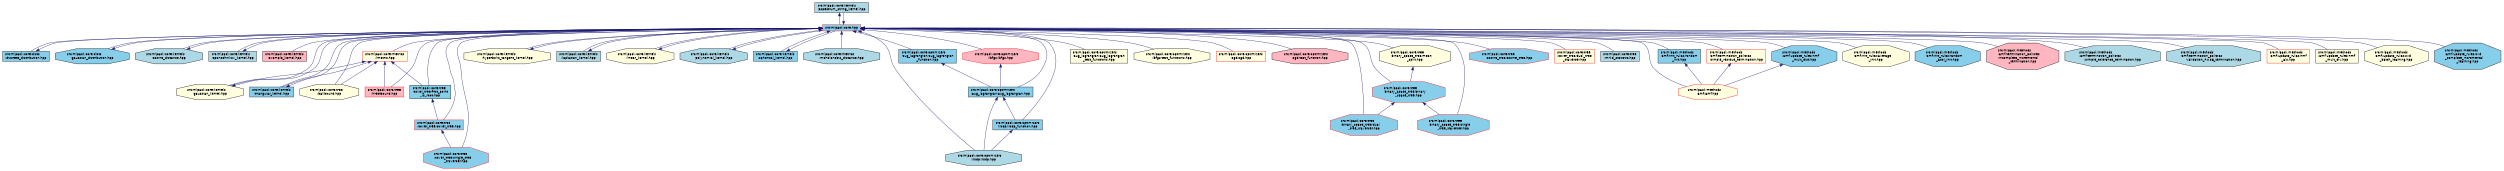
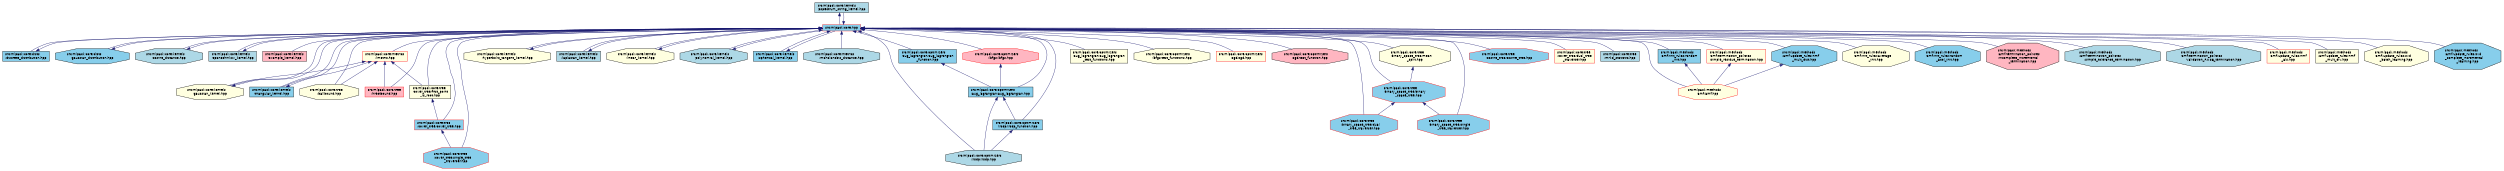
  digraph {
    node [color=black fillcolor=skyblue fontname=Helvetica fontsize=10 shape=octagon style=filled]
    edge [color=midnightblue dir=back fontname=Helvetica fontsize=10 labelfontname=Helvetica labelfontsize=10 style=solid]
    n1 [fillcolor=lightblue fontcolor=black height=0.2 label="src/mlpack/core/kernels\l/pspectrum_string_kernel.hpp" shape=box width=0.4]
    n2 [color=red height=0.2 label="src/mlpack/core.hpp" shape=box width=0.4]
    n3 [height=0.2 label="src/mlpack/core/dists\l/discrete_distribution.hpp" shape=box width=0.4]
    n4 [height=0.2 label="src/mlpack/core/dists\l/gaussian_distribution.hpp" width=0.4]
    n5 [fillcolor=lightblue height=0.2 label="src/mlpack/core/kernels\l/cosine_distance.hpp" width=0.4]
    n6 [fillcolor=lightblue height=0.2 label="src/mlpack/core/kernels\l/epanechnikov_kernel.hpp" shape=box width=0.4]
    n7 [fillcolor=lightpink height=0.2 label="src/mlpack/core/kernels\l/example_kernel.hpp" shape=box width=0.4]
    n8 [fillcolor=lightyellow height=0.2 label="src/mlpack/core/kernels\l/gaussian_kernel.hpp" width=0.4]
    n9 [fillcolor=lightyellow height=0.2 label="src/mlpack/core/kernels\l/hyperbolic_tangent_kernel.hpp" width=0.4]
    n10 [fillcolor=lightblue height=0.2 label="src/mlpack/core/kernels\l/laplacian_kernel.hpp" shape=box width=0.4]
    n11 [fillcolor=lightyellow height=0.2 label="src/mlpack/core/kernels\l/linear_kernel.hpp" width=0.4]
    n12 [fillcolor=lightblue height=0.2 label="src/mlpack/core/kernels\l/polynomial_kernel.hpp" width=0.4]
    n13 [height=0.2 label="src/mlpack/core/kernels\l/spherical_kernel.hpp" shape=box width=0.4]
    n14 [height=0.2 label="src/mlpack/core/kernels\l/triangular_kernel.hpp" shape=box width=0.4]
    n15 [color=red fillcolor=lightyellow height=0.2 label="src/mlpack/core/metrics\l/lmetric.hpp" shape=box width=0.4]
    n16 [fillcolor=lightyellow height=0.2 label="src/mlpack/core/tree\l/ballbound.hpp" width=0.4]
    n17 [color=red fillcolor=lightpink height=0.2 label="src/mlpack/core/tree\l/hrectbound.hpp" shape=box width=0.4]
    n18 [color=red height=0.2 label="src/mlpack/core/tree\l/cover_tree/cover_tree.hpp" shape=box width=0.4]
    n19 [color=red height=0.2 label="src/mlpack/core/tree\l/cover_tree/single_tree\l_traverser.hpp" width=0.4]
    n20 [fillcolor=lightblue height=0.2 label="src/mlpack/core/metrics\l/mahalanobis_distance.hpp" width=0.4]
    n21 [height=0.2 label="src/mlpack/core/optimizers\l/aug_lagrangian/aug_lagrangian.hpp" shape=box width=0.4]
    n22 [fillcolor=lightblue height=0.2 label="src/mlpack/core/optimizers\l/lrsdp/lrsdp.hpp" width=0.4]
    n23 [height=0.2 label="src/mlpack/core/optimizers\l/lrsdp/lrsdp_function.hpp" shape=box width=0.4]
    n24 [height=0.2 label="src/mlpack/core/optimizers\l/aug_lagrangian/aug_lagrangian\l_function.hpp" shape=box width=0.4]
    n25 [fillcolor=lightyellow height=0.2 label="src/mlpack/core/optimizers\l/aug_lagrangian/aug_lagrangian\l_test_functions.hpp" shape=box width=0.4]
    n26 [color=red fillcolor=lightpink height=0.2 label="src/mlpack/core/optimizers\l/lbfgs/lbfgs.hpp" width=0.4]
    n27 [fillcolor=lightyellow height=0.2 label="src/mlpack/core/optimizers\l/lbfgs/test_functions.hpp" width=0.4]
    n28 [color=red fillcolor=lightyellow height=0.2 label="src/mlpack/core/optimizers\l/sgd/sgd.hpp" shape=box width=0.4]
    n29 [fillcolor=lightpink height=0.2 label="src/mlpack/core/optimizers\l/sgd/test_function.hpp" width=0.4]
    n30 [color=red height=0.2 label="src/mlpack/core/tree\l/binary_space_tree/binary\l_space_tree.hpp" width=0.4]
    n31 [color=red height=0.2 label="src/mlpack/core/tree\l/binary_space_tree/dual\l_tree_traverser.hpp" width=0.4]
    n32 [color=red height=0.2 label="src/mlpack/core/tree\l/binary_space_tree/single\l_tree_traverser.hpp" width=0.4]
    n33 [fillcolor=lightyellow height=0.2 label="src/mlpack/core/tree\l/binary_space_tree/mean\l_split.hpp" width=0.4]
    n34 [color=red height=0.2 label="src/mlpack/core/tree\l/cosine_tree/cosine_tree.hpp" width=0.4]
-   n35 [height=0.2 label="src/mlpack/core/tree\l/cover_tree/first_point\l_is_root.hpp" shape=box width=0.4]
+   n35 [fillcolor=lightyellow height=0.2 label="src/mlpack/core/tree\l/cover_tree/first_point\l_is_root.hpp" shape=box width=0.4]
    n36 [color=red fillcolor=lightyellow height=0.2 label="src/mlpack/core/tree\l/cover_tree/dual_tree\l_traverser.hpp" shape=box width=0.4]
    n37 [fillcolor=lightblue height=0.2 label="src/mlpack/core/tree\l/mrkd_statistic.hpp" shape=box width=0.4]
    n38 [color=red fillcolor=lightyellow height=0.2 label="src/mlpack/methods\l/amf/amf.hpp" width=0.4]
    n39 [fillcolor=lightyellow height=0.2 label="src/mlpack/methods\l/amf/init_rules/average\l_init.hpp" width=0.4]
    n40 [height=0.2 label="src/mlpack/methods\l/amf/init_rules/random\l_acol_init.hpp" width=0.4]
    n41 [height=0.2 label="src/mlpack/methods\l/amf/init_rules/random\l_init.hpp" shape=box width=0.4]
    n42 [fillcolor=lightpink height=0.2 label="src/mlpack/methods\l/amf/termination_policies\l/incomplete_incremental\l_termination.hpp" width=0.4]
    n43 [color=red fillcolor=lightyellow height=0.2 label="src/mlpack/methods\l/amf/termination_policies\l/simple_residue_termination.hpp" shape=box width=0.4]
    n44 [fillcolor=lightblue height=0.2 label="src/mlpack/methods\l/amf/termination_policies\l/simple_tolerance_termination.hpp" width=0.4]
    n45 [fillcolor=lightblue height=0.2 label="src/mlpack/methods\l/amf/termination_policies\l/validation_RMSE_termination.hpp" width=0.4]
    n46 [color=red fillcolor=lightyellow height=0.2 label="src/mlpack/methods\l/amf/update_rules/nmf\l_als.hpp" shape=box width=0.4]
    n47 [height=0.2 label="src/mlpack/methods\l/amf/update_rules/nmf\l_mult_dist.hpp" width=0.4]
    n48 [fillcolor=lightyellow height=0.2 label="src/mlpack/methods\l/amf/update_rules/nmf\l_mult_div.hpp" shape=box width=0.4]
    n49 [fillcolor=lightyellow height=0.2 label="src/mlpack/methods\l/amf/update_rules/svd\l_batch_learning.hpp" width=0.4]
    n50 [height=0.2 label="src/mlpack/methods\l/amf/update_rules/svd\l_complete_incremental\l_learning.hpp" width=0.4]
    n1 -> n2
    n2 -> n1
    n2 -> n3
    n2 -> n4
    n2 -> n5
    n2 -> n6
    n2 -> n7
    n2 -> n8
    n2 -> n9
    n2 -> n10
    n2 -> n11
    n2 -> n12
    n2 -> n13
    n2 -> n14
    n2 -> n15
    n2 -> n16
    n2 -> n17
    n2 -> n18
    n2 -> n19
    n2 -> n20
    n2 -> n21
    n2 -> n22
    n2 -> n23
    n2 -> n24
    n2 -> n25
    n2 -> n26
    n2 -> n27
    n2 -> n28
    n2 -> n29
    n2 -> n30
    n2 -> n31
    n2 -> n32
    n2 -> n33
    n2 -> n34
    n2 -> n35
    n2 -> n36
    n2 -> n37
    n2 -> n38
    n2 -> n39
    n2 -> n40
    n2 -> n41
    n2 -> n42
    n2 -> n43
    n2 -> n44
    n2 -> n45
    n2 -> n46
    n2 -> n47
    n2 -> n48
    n2 -> n49
    n2 -> n50
    n3 -> n2
    n4 -> n2
    n5 -> n2
    n6 -> n2
    n8 -> n2
    n9 -> n2
    n10 -> n2
    n11 -> n2
    n12 -> n2
    n13 -> n2
    n14 -> n2
    n15 -> n8
    n15 -> n14
    n15 -> n16
    n15 -> n17
    n15 -> n35
    n18 -> n19
    n21 -> n22
    n21 -> n23
    n23 -> n22
    n24 -> n21
    n26 -> n21
    n30 -> n31
    n30 -> n32
    n33 -> n30
    n35 -> n18
    n41 -> n38
    n43 -> n38
    n47 -> n38
  }
